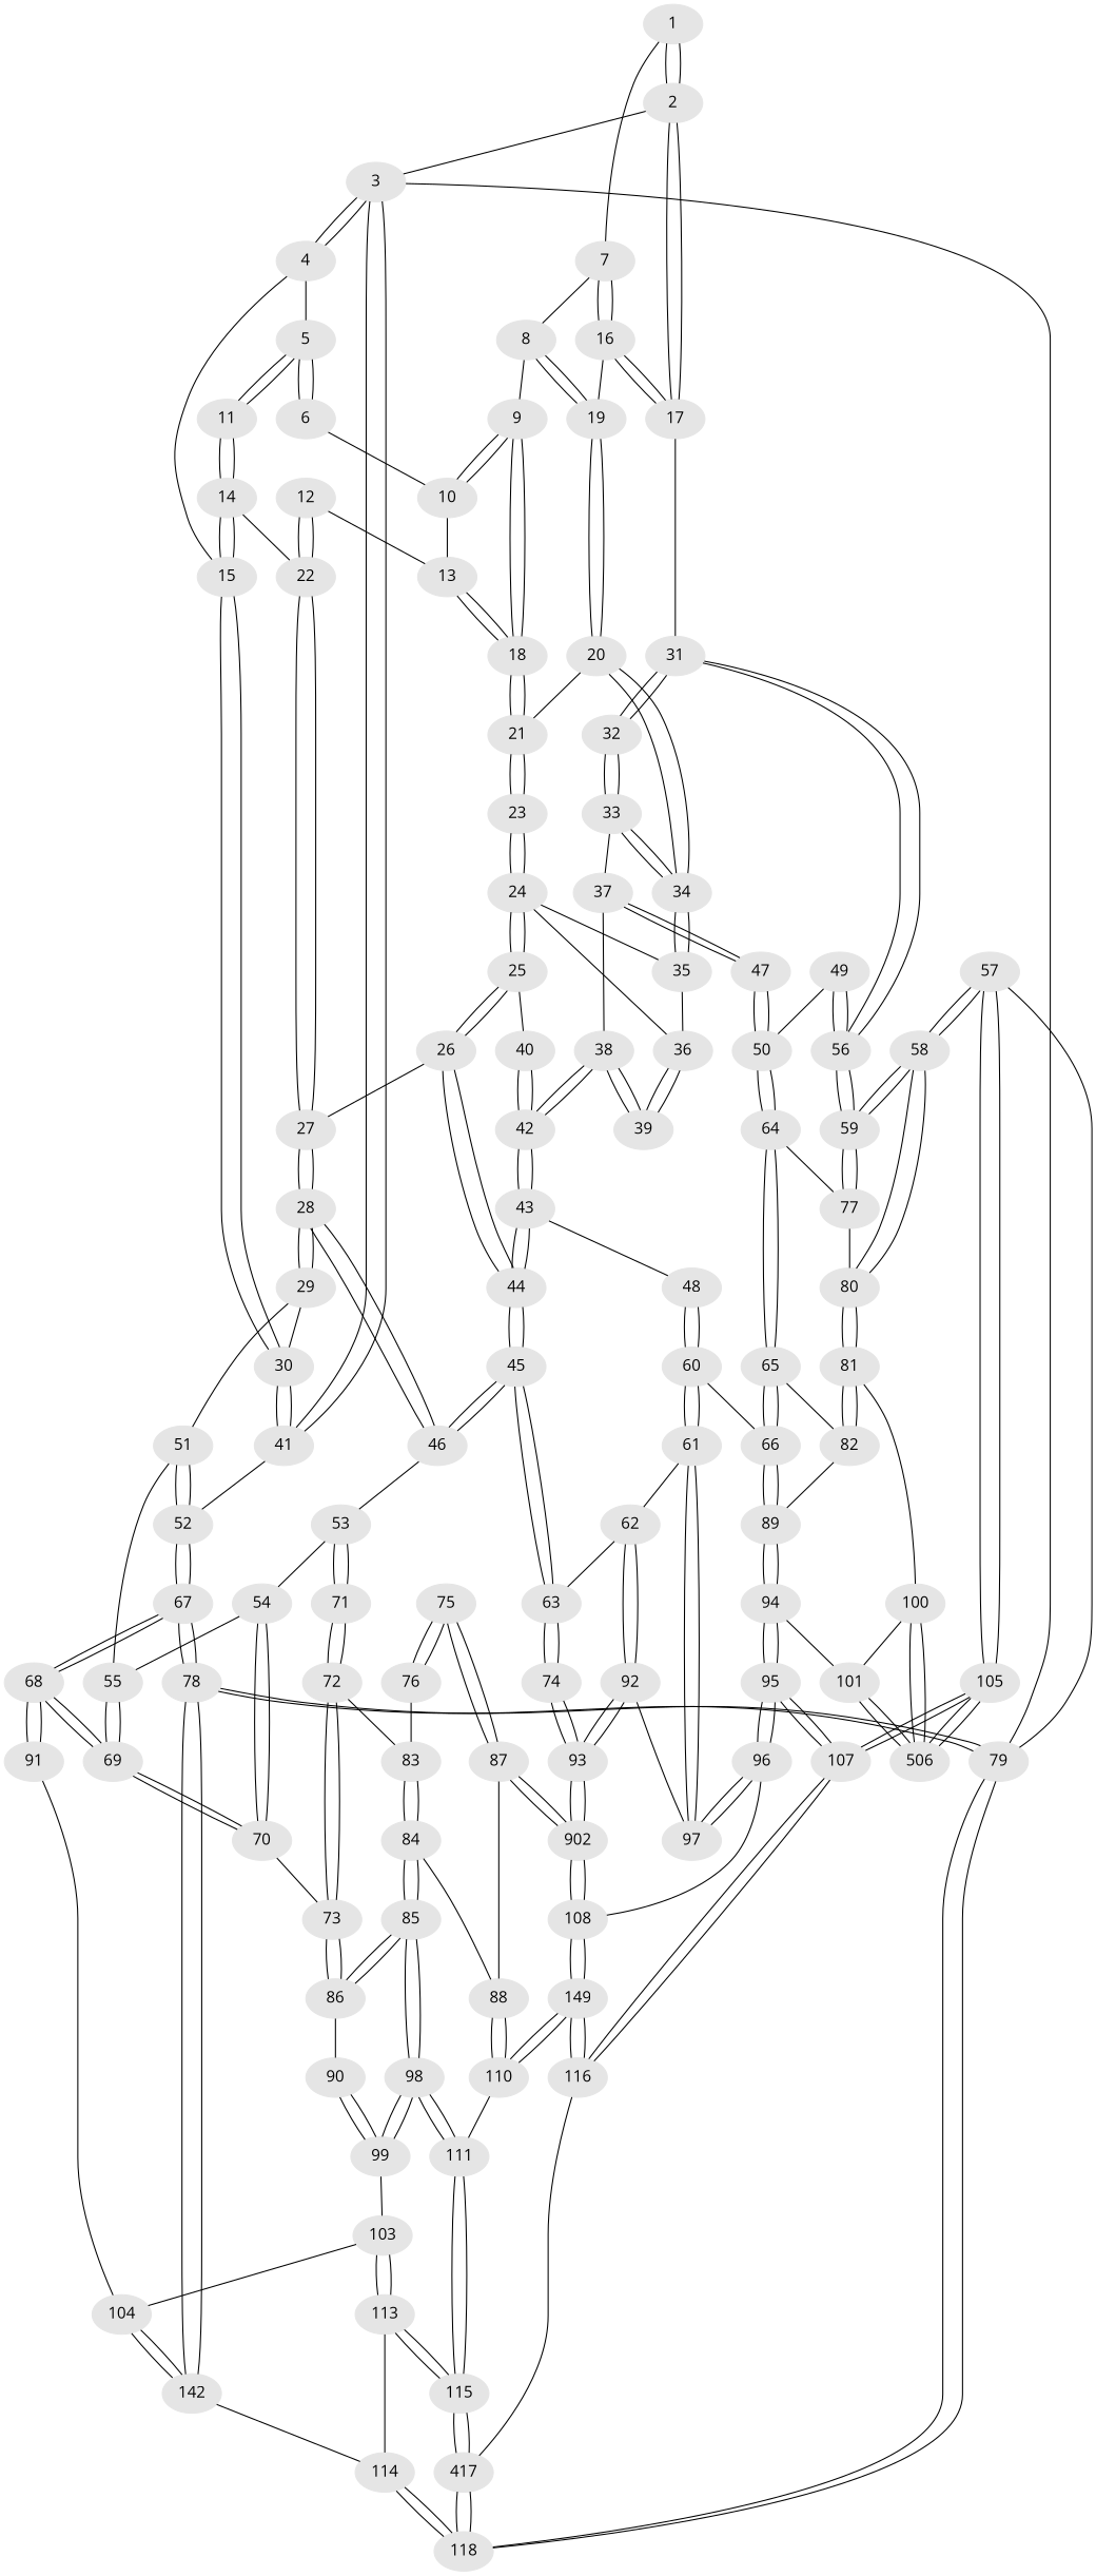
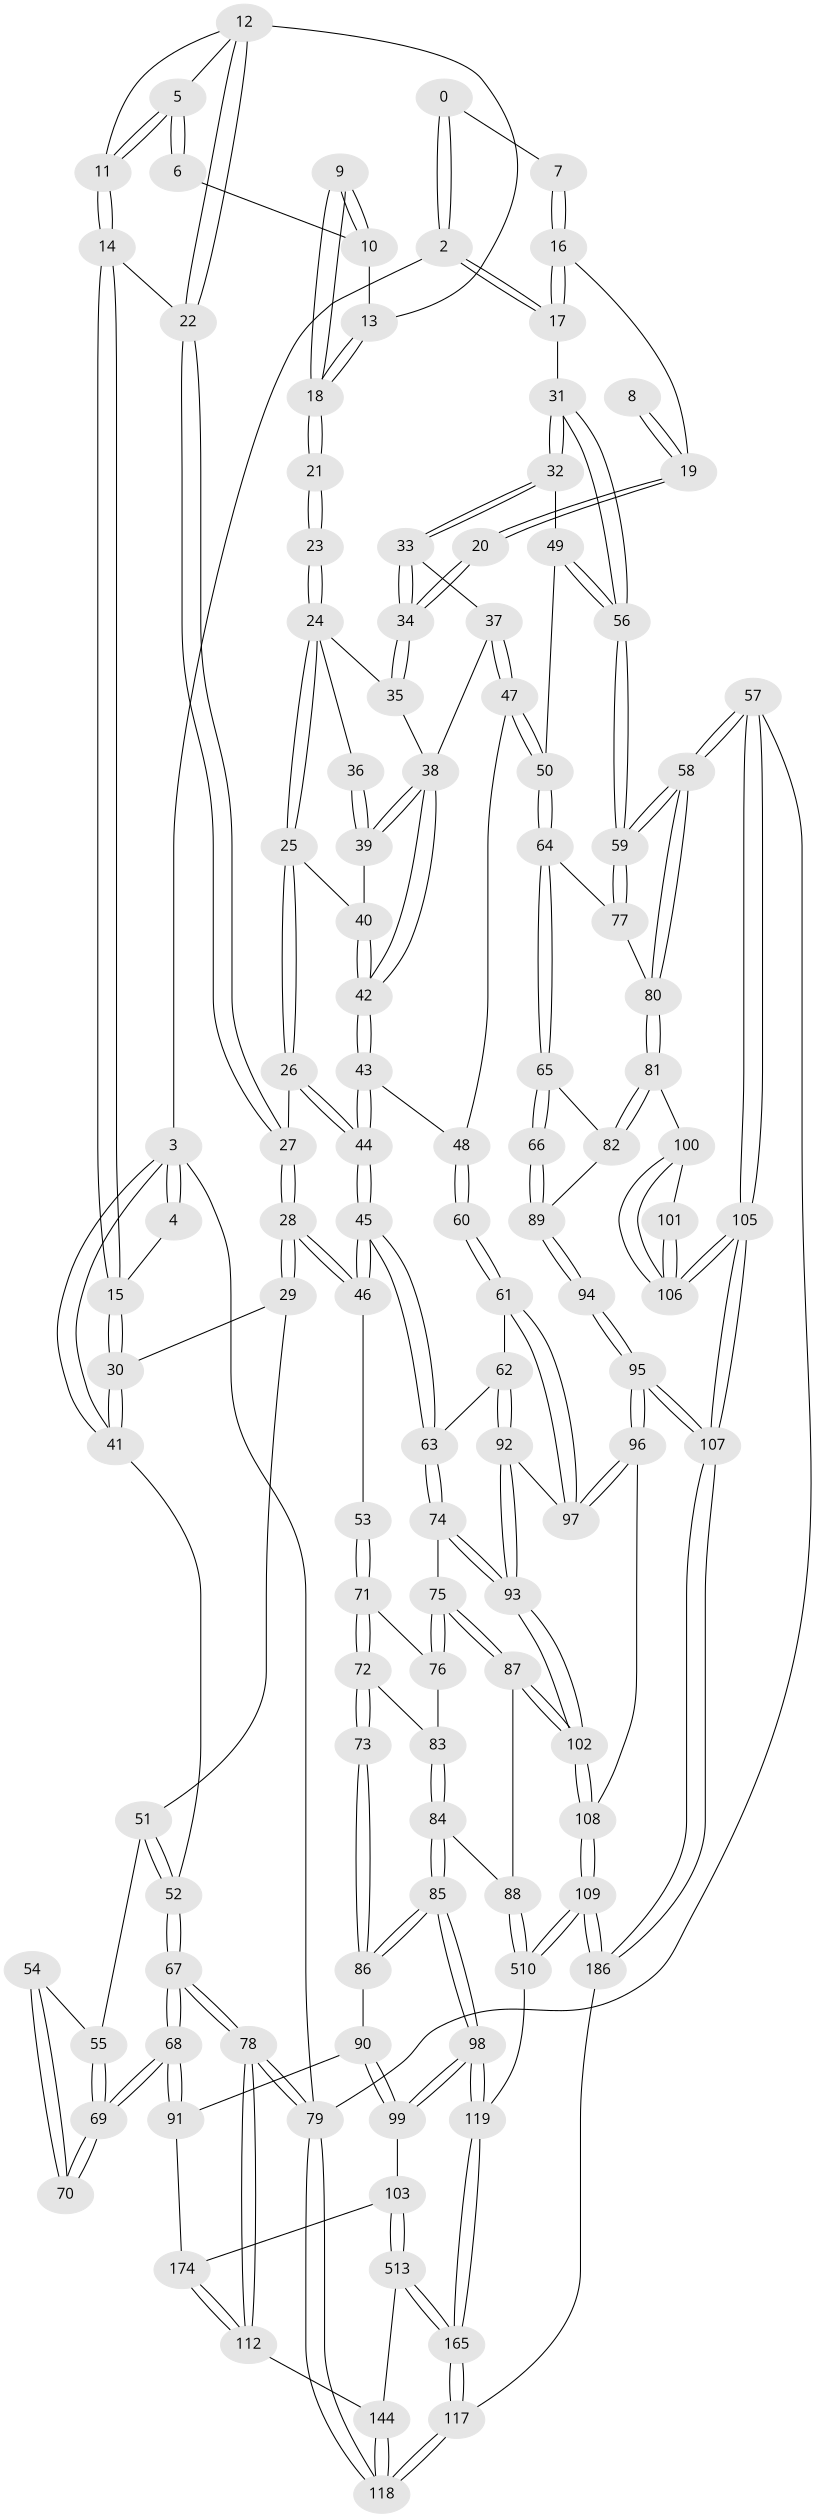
  graph {
    fontname="Open Sans"
    node [color=gray90 fontname="Open Sans" style=filled]
    edge [fontname="Open Sans"]
-   1
+   1 [label=0]
    2
    7
    3
    17
    8
    16
    4
    41
    79
    31
    57
    58
    105
    5
    15
    52
    118
    6
    11
    30
    10
    12
    14
    13
    9
    19
    18
    20
    21
    22
    27
    32
    56
    23
    34
    35
    24
    28
    25
    36
    26
    40
    39
    44
    42
    45
    29
    46
    51
    53
    55
    33
    49
    59
    37
    50
    38
    47
    48
    43
    67
    60
    63
    74
    54
    71
    64
    61
    66
    77
    65
    69
    68
    78
    70
    72
    76
    73
    80
    107
-   106 [label=506]
+   106
    81
    62
    97
    89
    92
    93
    75
    82
    94
    91
-   112 [label=142]
-   104
+   112
+   104 [label=174]
    86
    83
    84
    90
    87
-   102 [label=902]
+   102
    88
-   114
+   114 [label=144]
    100
    101
    85
    98
-   110
+   110 [label=510]
    99
-   111
+   111 [label=119]
    108
    95
    103
    96
-   116
-   109 [label=149]
-   115
-   113
-   117 [label=417]
+   116 [label=186]
+   109
+   115 [label=165]
+   113 [label=513]
+   117
    1 -- 2
    1 -- 2
    1 -- 7
    2 -- 3
    2 -- 17
    2 -- 17
-   7 -- 8
    7 -- 16
    7 -- 16
    3 -- 4
    3 -- 4
    3 -- 41
    3 -- 41
    3 -- 79
    17 -- 31
-   8 -- 9
    8 -- 19
    8 -- 19
    16 -- 17
    16 -- 17
    16 -- 19
-   4 -- 5
+   12 -- 5
    4 -- 15
    41 -- 52
    79 -- 118
    79 -- 118
    31 -- 32
    31 -- 32
    31 -- 56
    31 -- 56
    57 -- 79
    57 -- 58
    57 -- 58
    57 -- 105
    57 -- 105
    58 -- 59
    58 -- 59
    58 -- 80
    58 -- 80
    105 -- 107
    105 -- 107
    105 -- 106
    105 -- 106
    5 -- 6
    5 -- 6
    5 -- 11
    5 -- 11
    15 -- 30
    15 -- 30
    52 -- 67
    52 -- 67
    6 -- 10
+   11 -- 12
    11 -- 14
    11 -- 14
    30 -- 41
    30 -- 41
    10 -- 13
    12 -- 13
    12 -- 22
    12 -- 22
    14 -- 15
    14 -- 15
    14 -- 22
    13 -- 18
    13 -- 18
    9 -- 10
    9 -- 10
    9 -- 18
    9 -- 18
    19 -- 20
    19 -- 20
    18 -- 21
    18 -- 21
-   20 -- 21
    20 -- 34
    20 -- 34
    21 -- 23
    21 -- 23
    22 -- 27
    22 -- 27
    27 -- 28
    27 -- 28
    32 -- 33
    32 -- 33
+   32 -- 49
    56 -- 59
    56 -- 59
    23 -- 24
    23 -- 24
    34 -- 35
    34 -- 35
-   35 -- 36
+   35 -- 38
    24 -- 35
    24 -- 25
    24 -- 25
    24 -- 36
    28 -- 29
    28 -- 29
    28 -- 46
    28 -- 46
    25 -- 26
    25 -- 26
    25 -- 40
    36 -- 39
    36 -- 39
    26 -- 27
    26 -- 44
    26 -- 44
    40 -- 42
    40 -- 42
+   39 -- 40
    44 -- 45
    44 -- 45
    42 -- 43
    42 -- 43
    45 -- 46
    45 -- 46
    45 -- 63
    45 -- 63
    29 -- 30
    29 -- 51
    46 -- 53
    51 -- 52
    51 -- 52
    51 -- 55
-   53 -- 54
    53 -- 71
    53 -- 71
    55 -- 69
    55 -- 69
    33 -- 34
    33 -- 34
    33 -- 37
    49 -- 56
    49 -- 56
    49 -- 50
    59 -- 77
    59 -- 77
    37 -- 38
    37 -- 47
    37 -- 47
    50 -- 64
    50 -- 64
    38 -- 39
    38 -- 39
    38 -- 42
    38 -- 42
    47 -- 50
    47 -- 50
+   47 -- 48
    48 -- 60
    48 -- 60
    43 -- 44
    43 -- 44
    43 -- 48
    67 -- 68
    67 -- 68
    67 -- 78
    67 -- 78
    60 -- 61
    60 -- 61
-   60 -- 66
    63 -- 74
    63 -- 74
    74 -- 93
    74 -- 93
+   74 -- 75
    54 -- 55
    54 -- 70
    54 -- 70
    71 -- 72
    71 -- 72
+   71 -- 76
    64 -- 77
    64 -- 65
    64 -- 65
    61 -- 62
    61 -- 97
    61 -- 97
    66 -- 89
    66 -- 89
    77 -- 80
    65 -- 66
    65 -- 66
    65 -- 82
    69 -- 70
    69 -- 70
    68 -- 69
    68 -- 69
    68 -- 91
    68 -- 91
    78 -- 79
    78 -- 79
    78 -- 112
    78 -- 112
-   70 -- 73
    72 -- 73
    72 -- 73
    72 -- 83
    76 -- 83
    73 -- 86
    73 -- 86
    80 -- 81
    80 -- 81
    107 -- 116
    107 -- 116
    81 -- 82
    81 -- 82
    81 -- 100
    62 -- 63
    62 -- 92
    62 -- 92
    89 -- 94
    89 -- 94
    92 -- 97
    92 -- 93
    92 -- 93
    93 -- 102
    93 -- 102
    75 -- 76
    75 -- 76
    75 -- 87
    75 -- 87
    82 -- 89
-   94 -- 101
    94 -- 95
    94 -- 95
    91 -- 104
    112 -- 114
    104 -- 112
    104 -- 112
    86 -- 90
    83 -- 84
    83 -- 84
    84 -- 88
    84 -- 85
    84 -- 85
+   90 -- 91
    90 -- 99
    90 -- 99
    87 -- 102
    87 -- 102
    87 -- 88
    102 -- 108
    102 -- 108
    88 -- 110
    88 -- 110
    114 -- 118
    114 -- 118
    100 -- 106
    100 -- 106
    100 -- 101
    101 -- 106
    101 -- 106
    85 -- 86
    85 -- 86
    85 -- 98
    85 -- 98
    98 -- 99
    98 -- 99
    98 -- 111
    98 -- 111
    110 -- 111
    99 -- 103
    111 -- 115
    111 -- 115
    108 -- 109
    108 -- 109
    95 -- 107
    95 -- 107
    95 -- 96
    95 -- 96
    103 -- 104
    103 -- 113
    103 -- 113
    96 -- 97
    96 -- 97
    96 -- 108
    116 -- 117
    109 -- 110
    109 -- 110
    109 -- 116
    109 -- 116
    115 -- 117
    115 -- 117
    113 -- 114
    113 -- 115
    113 -- 115
    117 -- 118
    117 -- 118
  }
